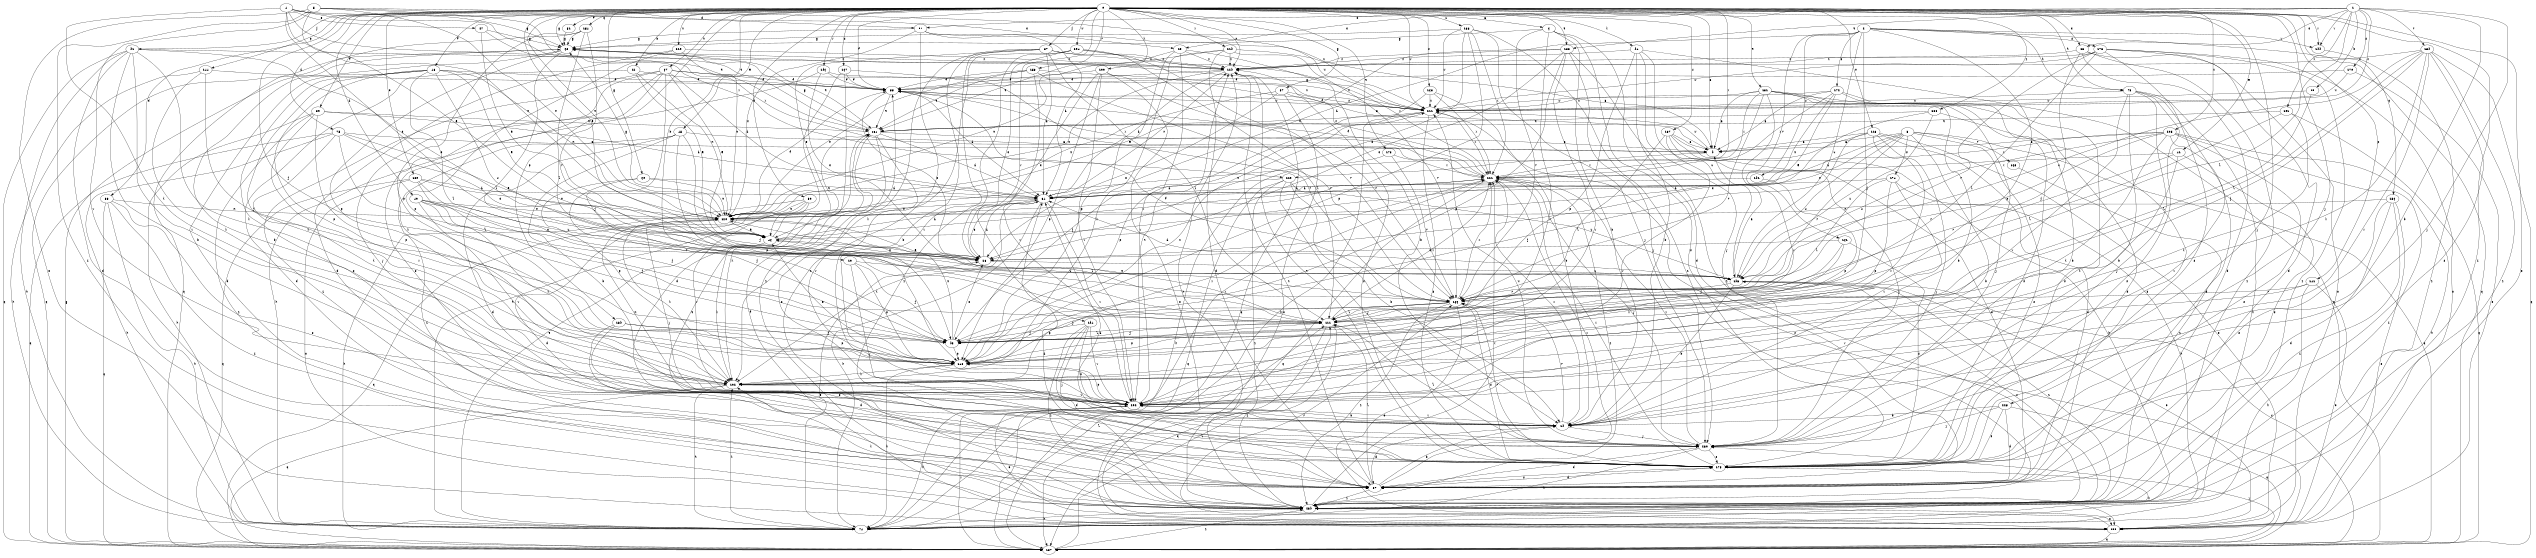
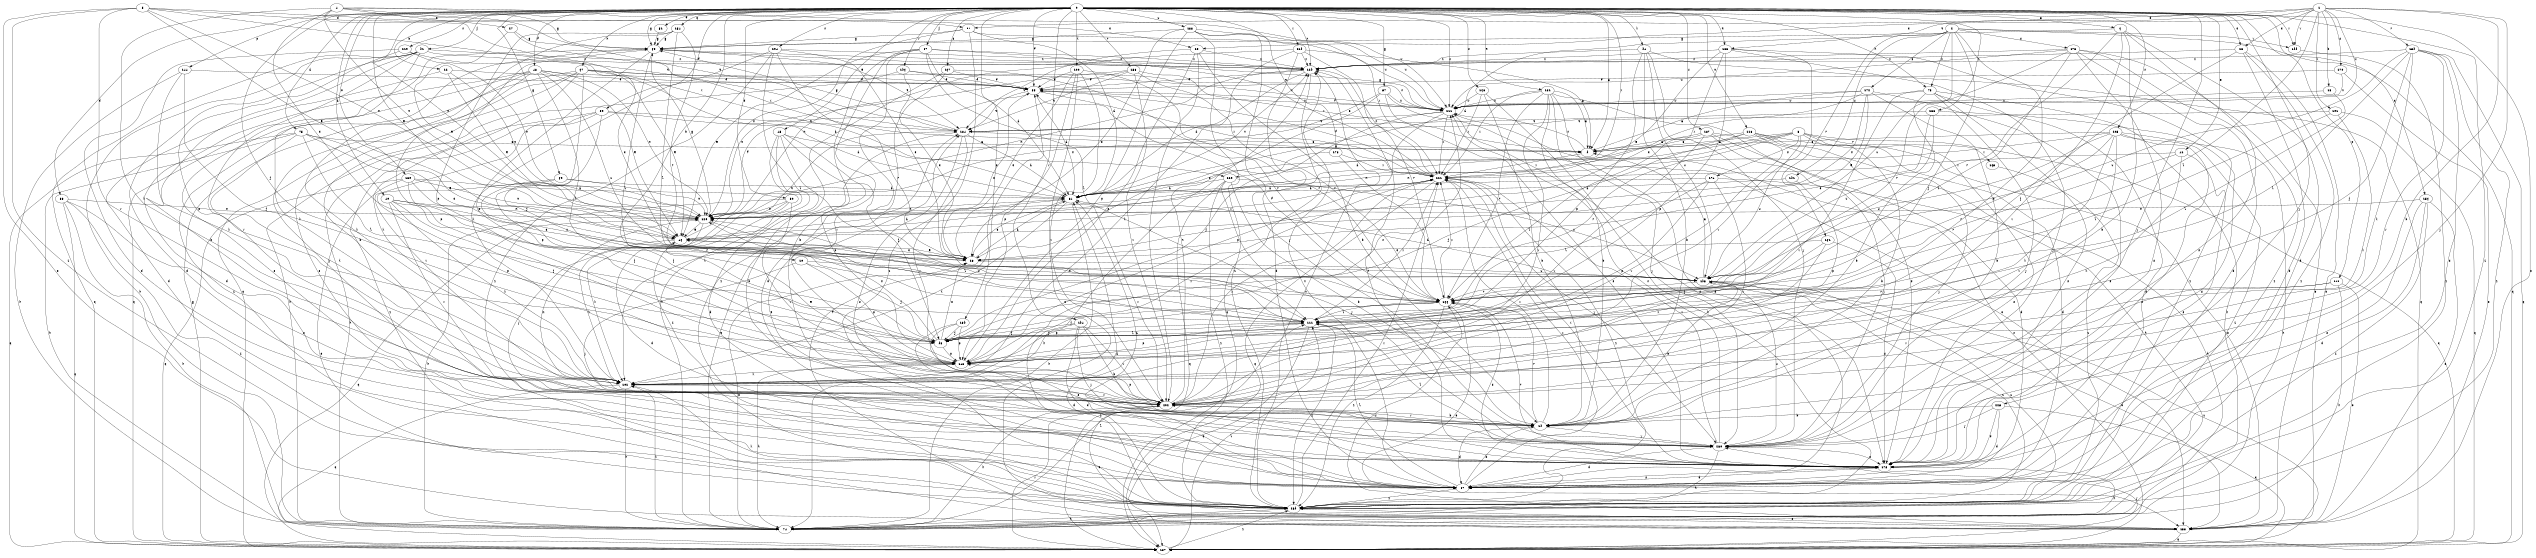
  strict digraph {
    fontname="DejaVu Sans Mono"
    node [fontname="DejaVu Sans Mono"]
    edge [fontname="DejaVu Sans Mono"]
    0
    6
    9
    10
    12
    23
    30
    33
    41
    45
    46
    48
    50
    51
    55
    57
    60
    65
    67
    73
    75
    n22 [label=40]
    87
    91
    93
    94
    100
    118
    120
    129
    130
    138
    139
    141
    144
    154
    156
    158
    167
    168
    178
    181
    183
    187
    188
    194
    196
    199
    204
    205
    210
    211
    219
    220
    225
    230
    238
    239
    19
    166
    175
    202
    37
    221
    148
    193
    74
    157
    102
    84
    28
    184
    111
    1
    13
    25
    34
    101
    159
    170
    2
    161
    172
    173
    191
    3
    165
    174
    4
    27
    5
    0 -> 6 [label=a]
    0 -> 9 [label=a]
    0 -> 10 [label=b]
    0 -> 12 [label=b]
    0 -> 23 [label=c]
    0 -> 30 [label=d]
    0 -> 33 [label=d]
    0 -> 41 [label=e]
    0 -> 45 [label=e]
    0 -> 46 [label=e]
    0 -> 48 [label=f]
    0 -> 50 [label=f]
    0 -> 51 [label=f]
    0 -> 55 [label=f]
    0 -> 57 [label=g]
    0 -> 60 [label=g]
    0 -> 65 [label=g]
    0 -> 67 [label=h]
    0 -> 73 [label=h]
    0 -> 75 [label=i]
    0 -> n22 [label=i]
    0 -> 87 [label=j]
    0 -> 91 [label=j]
    0 -> 93 [label=j]
    0 -> 94 [label=k]
    0 -> 100 [label=k]
    0 -> 118 [label=m]
    0 -> 120 [label=m]
    0 -> 129 [label=n]
    0 -> 130 [label=o]
    0 -> 138 [label=o]
    0 -> 139 [label=p]
    0 -> 141 [label=p]
    0 -> 144 [label=p]
    0 -> 154 [label=q]
    0 -> 156 [label=q]
    0 -> 158 [label=r]
    0 -> 167 [label=s]
    0 -> 168 [label=s]
    0 -> 178 [label=t]
    0 -> 181 [label=t]
    0 -> 183 [label=t]
    0 -> 187 [label=u]
    0 -> 188 [label=u]
    0 -> 194 [label=v]
    0 -> 196 [label=v]
    0 -> 199 [label=v]
    0 -> 204 [label=w]
    0 -> 205 [label=w]
    0 -> 210 [label=w]
    0 -> 211 [label=w]
    0 -> 219 [label=x]
    0 -> 220 [label=x]
    0 -> 225 [label=y]
    0 -> 230 [label=y]
    0 -> 238 [label=z]
    0 -> 239 [label=z]
    6 -> 65 [label=g]
    6 -> 19 [label=b]
    6 -> 166 [label=r]
    6 -> 175 [label=s]
    6 -> 202 [label=v]
    6 -> 37 [label=d]
    9 -> 211 [label=w]
    9 -> 221 [label=x]
    10 -> 93 [label=j]
    10 -> 230 [label=y]
    10 -> 148 [label=p]
    10 -> 193 [label=u]
    12 -> 46 [label=e]
    12 -> 55 [label=f]
    12 -> 120 [label=m]
    12 -> 37 [label=d]
    23 -> 93 [label=j]
    23 -> 129 [label=n]
    23 -> 138 [label=o]
    23 -> 239 [label=z]
    23 -> 37 [label=d]
    30 -> 120 [label=m]
    30 -> 230 [label=y]
    30 -> 202 [label=v]
    30 -> 37 [label=d]
    30 -> 74 [label=h]
    33 -> 120 [label=m]
    33 -> 239 [label=z]
    33 -> 175 [label=s]
    33 -> 74 [label=h]
    33 -> 157 [label=q]
    41 -> 166 [label=r]
    41 -> 175 [label=s]
    41 -> 221 [label=x]
    41 -> 102 [label=k]
    45 -> 9 [label=a]
    45 -> 93 [label=j]
    45 -> 239 [label=z]
    45 -> 19 [label=b]
    45 -> 37 [label=d]
    45 -> 148 [label=p]
    46 -> 221 [label=x]
    46 -> 102 [label=k]
    46 -> 84 [label=i]
    46 -> 28 [label=c]
    46 -> 184 [label=t]
    48 -> 46 [label=e]
    48 -> 55 [label=f]
    48 -> 120 [label=m]
    48 -> 175 [label=s]
    48 -> 37 [label=d]
    48 -> 148 [label=p]
    48 -> 193 [label=u]
    48 -> 102 [label=k]
    48 -> 111 [label=l]
    50 -> 239 [label=z]
    50 -> 202 [label=v]
    50 -> 148 [label=p]
    50 -> 74 [label=h]
    50 -> 84 [label=i]
    50 -> 184 [label=t]
    51 -> 65 [label=g]
    55 -> 211 [label=w]
    55 -> 221 [label=x]
    55 -> 84 [label=i]
    55 -> 28 [label=c]
    55 -> 184 [label=t]
    57 -> 120 [label=m]
    57 -> 138 [label=o]
    57 -> 211 [label=w]
    57 -> 175 [label=s]
    57 -> 28 [label=c]
    60 -> 93 [label=j]
    60 -> 120 [label=m]
    60 -> 148 [label=p]
    60 -> 84 [label=i]
    65 -> 129 [label=n]
    65 -> 19 [label=b]
    65 -> 148 [label=p]
    65 -> 157 [label=q]
    65 -> 184 [label=t]
    65 -> 111 [label=l]
    67 -> 46 [label=e]
    67 -> 55 [label=f]
    67 -> 93 [label=j]
    67 -> 211 [label=w]
    67 -> 230 [label=y]
    67 -> 239 [label=z]
    67 -> 175 [label=s]
    67 -> 102 [label=k]
    67 -> 84 [label=i]
    73 -> 211 [label=w]
    73 -> 230 [label=y]
    73 -> 19 [label=b]
    73 -> 175 [label=s]
    73 -> 202 [label=v]
    73 -> 37 [label=d]
    73 -> 74 [label=h]
    75 -> 9 [label=a]
    75 -> 46 [label=e]
    75 -> 74 [label=h]
    75 -> 157 [label=q]
    75 -> 102 [label=k]
    75 -> 28 [label=c]
    75 -> 111 [label=l]
    n22 -> 93 [label=j]
    n22 -> 120 [label=m]
    n22 -> 166 [label=r]
    n22 -> 202 [label=v]
    n22 -> 102 [label=k]
    n22 -> 28 [label=c]
    87 -> 46 [label=e]
    87 -> 129 [label=n]
    87 -> 239 [label=z]
    87 -> 19 [label=b]
    87 -> 202 [label=v]
    87 -> 221 [label=x]
    87 -> 84 [label=i]
    87 -> 111 [label=l]
    91 -> 129 [label=n]
    91 -> 19 [label=b]
    91 -> 202 [label=v]
    91 -> 37 [label=d]
    91 -> 74 [label=h]
    91 -> 157 [label=q]
    91 -> 102 [label=k]
    91 -> 28 [label=c]
    93 -> 120 [label=m]
    93 -> 148 [label=p]
    93 -> 28 [label=c]
    93 -> 111 [label=l]
    94 -> 129 [label=n]
    94 -> 230 [label=y]
    94 -> 19 [label=b]
    94 -> 148 [label=p]
    94 -> 193 [label=u]
    94 -> 157 [label=q]
    100 -> 55 [label=f]
    100 -> 138 [label=o]
    100 -> 166 [label=r]
    100 -> 202 [label=v]
    100 -> 148 [label=p]
    100 -> 28 [label=c]
    118 -> 9 [label=a]
    118 -> 93 [label=j]
    118 -> 120 [label=m]
    118 -> 138 [label=o]
    118 -> 230 [label=y]
    118 -> 202 [label=v]
    118 -> 37 [label=d]
    120 -> 46 [label=e]
    120 -> 55 [label=f]
    120 -> 65 [label=g]
    120 -> 157 [label=q]
    120 -> 102 [label=k]
    120 -> 111 [label=l]
    129 -> 55 [label=f]
    129 -> 120 [label=m]
    129 -> 157 [label=q]
    129 -> 84 [label=i]
    130 -> 93 [label=j]
    130 -> 120 [label=m]
    130 -> 138 [label=o]
    130 -> 193 [label=u]
    130 -> 157 [label=q]
    130 -> 84 [label=i]
    138 -> 55 [label=f]
    138 -> 166 [label=r]
    138 -> 157 [label=q]
    139 -> 93 [label=j]
    139 -> 175 [label=s]
    139 -> 37 [label=d]
    139 -> 148 [label=p]
    141 -> 138 [label=o]
    141 -> 166 [label=r]
    141 -> 202 [label=v]
    141 -> 74 [label=h]
    144 -> 55 [label=f]
    144 -> 93 [label=j]
    144 -> 74 [label=h]
    144 -> 102 [label=k]
    154 -> 65 [label=g]
    154 -> 166 [label=r]
    154 -> 148 [label=p]
    154 -> 157 [label=q]
    154 -> 111 [label=l]
    156 -> 120 [label=m]
    156 -> 138 [label=o]
    156 -> 239 [label=z]
    156 -> 175 [label=s]
    156 -> 37 [label=d]
    158 -> 9 [label=a]
    158 -> 55 [label=f]
    158 -> 120 [label=m]
    158 -> 166 [label=r]
    158 -> 202 [label=v]
    158 -> 184 [label=t]
    167 -> 55 [label=f]
    167 -> 166 [label=r]
    167 -> 37 [label=d]
    167 -> 74 [label=h]
    168 -> 211 [label=w]
    168 -> 19 [label=b]
    168 -> 221 [label=x]
    168 -> 74 [label=h]
    178 -> 166 [label=r]
    178 -> 221 [label=x]
    178 -> 74 [label=h]
    181 -> 9 [label=a]
    181 -> 211 [label=w]
    181 -> 230 [label=y]
    181 -> 19 [label=b]
    181 -> 166 [label=r]
    181 -> 175 [label=s]
    181 -> 202 [label=v]
    181 -> 37 [label=d]
    181 -> 221 [label=x]
    183 -> 46 [label=e]
    183 -> 129 [label=n]
    183 -> 230 [label=y]
    183 -> 239 [label=z]
    183 -> 202 [label=v]
    183 -> 148 [label=p]
    183 -> 28 [label=c]
    187 -> 9 [label=a]
    187 -> 230 [label=y]
    187 -> 202 [label=v]
    187 -> 37 [label=d]
    187 -> 74 [label=h]
    187 -> 111 [label=l]
    188 -> 65 [label=g]
    188 -> 211 [label=w]
    188 -> 230 [label=y]
    188 -> 239 [label=z]
    188 -> 221 [label=x]
    188 -> 148 [label=p]
    188 -> 28 [label=c]
    194 -> 93 [label=j]
    194 -> 230 [label=y]
    194 -> 239 [label=z]
    194 -> 19 [label=b]
    194 -> 202 [label=v]
    194 -> 37 [label=d]
    196 -> 55 [label=f]
    196 -> 211 [label=w]
    196 -> 74 [label=h]
    196 -> 28 [label=c]
    199 -> 239 [label=z]
    204 -> 129 [label=n]
    204 -> 239 [label=z]
    204 -> 166 [label=r]
    204 -> 102 [label=k]
    204 -> 28 [label=c]
    204 -> 111 [label=l]
    205 -> 9 [label=a]
    205 -> 239 [label=z]
    205 -> 166 [label=r]
    205 -> 175 [label=s]
    205 -> 202 [label=v]
    205 -> 221 [label=x]
    205 -> 193 [label=u]
    205 -> 74 [label=h]
    205 -> 102 [label=k]
    210 -> 120 [label=m]
    210 -> 129 [label=n]
    210 -> 37 [label=d]
    210 -> 148 [label=p]
    211 -> 55 [label=f]
    211 -> 65 [label=g]
    211 -> 93 [label=j]
    211 -> 175 [label=s]
    211 -> 221 [label=x]
    211 -> 148 [label=p]
    211 -> 184 [label=t]
    219 -> 9 [label=a]
    219 -> 120 [label=m]
    219 -> 129 [label=n]
    219 -> 166 [label=r]
    219 -> 37 [label=d]
    219 -> 102 [label=k]
    220 -> 230 [label=y]
    220 -> 239 [label=z]
    220 -> 19 [label=b]
    220 -> 193 [label=u]
    220 -> 157 [label=q]
    220 -> 84 [label=i]
    225 -> 230 [label=y]
    225 -> 19 [label=b]
    225 -> 175 [label=s]
    225 -> 37 [label=d]
    225 -> 157 [label=q]
    230 -> 211 [label=w]
    230 -> 175 [label=s]
    230 -> 37 [label=d]
    230 -> 221 [label=x]
+   230 -> 193 [label=u]
    230 -> 74 [label=h]
    230 -> 111 [label=l]
    238 -> 175 [label=s]
    238 -> 193 [label=u]
    238 -> 28 [label=c]
    238 -> 184 [label=t]
    239 -> 129 [label=n]
    239 -> 138 [label=o]
    239 -> 221 [label=x]
    239 -> 193 [label=u]
    239 -> 74 [label=h]
    239 -> 102 [label=k]
    239 -> 84 [label=i]
    19 -> 230 [label=y]
    19 -> 166 [label=r]
    19 -> 202 [label=v]
    19 -> 37 [label=d]
    19 -> 221 [label=x]
    166 -> 55 [label=f]
    166 -> 93 [label=j]
    166 -> 138 [label=o]
    166 -> 239 [label=z]
    166 -> 175 [label=s]
    166 -> 221 [label=x]
    166 -> 148 [label=p]
    166 -> 111 [label=l]
    175 -> 129 [label=n]
    175 -> 166 [label=r]
    175 -> 37 [label=d]
    175 -> 221 [label=x]
    175 -> 74 [label=h]
    175 -> 84 [label=i]
    202 -> 120 [label=m]
    202 -> 129 [label=n]
    202 -> 138 [label=o]
    202 -> 19 [label=b]
    202 -> 221 [label=x]
    202 -> 148 [label=p]
    202 -> 74 [label=h]
    37 -> 129 [label=n]
    37 -> 239 [label=z]
    37 -> 19 [label=b]
    37 -> 175 [label=s]
    37 -> 221 [label=x]
    37 -> 184 [label=t]
    37 -> 111 [label=l]
    221 -> 55 [label=f]
    221 -> 129 [label=n]
    221 -> 230 [label=y]
    221 -> 239 [label=z]
    221 -> 157 [label=q]
    221 -> 84 [label=i]
    148 -> 46 [label=e]
    148 -> 211 [label=w]
    148 -> 74 [label=h]
    148 -> 102 [label=k]
    193 -> 9 [label=a]
    193 -> 138 [label=o]
    193 -> 239 [label=z]
    193 -> 19 [label=b]
    193 -> 166 [label=r]
    193 -> 84 [label=i]
    74 -> 102 [label=k]
    74 -> 28 [label=c]
    74 -> 184 [label=t]
    74 -> 111 [label=l]
    157 -> 65 [label=g]
    157 -> 211 [label=w]
    157 -> 230 [label=y]
    157 -> 239 [label=z]
    157 -> 202 [label=v]
    157 -> 193 [label=u]
    157 -> 111 [label=l]
    102 -> 202 [label=v]
    102 -> 221 [label=x]
    102 -> 74 [label=h]
    102 -> 157 [label=q]
    84 -> 120 [label=m]
    84 -> 129 [label=n]
    84 -> 202 [label=v]
    84 -> 74 [label=h]
    84 -> 102 [label=k]
    84 -> 28 [label=c]
    28 -> 46 [label=e]
    28 -> 193 [label=u]
    28 -> 84 [label=i]
    184 -> 9 [label=a]
    184 -> 65 [label=g]
    184 -> 175 [label=s]
    184 -> 202 [label=v]
    184 -> 102 [label=k]
    184 -> 84 [label=i]
    111 -> 93 [label=j]
    111 -> 120 [label=m]
    111 -> 239 [label=z]
    111 -> 221 [label=x]
    111 -> 148 [label=p]
    111 -> 157 [label=q]
    1 -> 23 [label=c]
    1 -> 183 [label=t]
    1 -> 199 [label=v]
    1 -> 211 [label=w]
    1 -> 230 [label=y]
    1 -> 19 [label=b]
    1 -> 111 [label=l]
    1 -> 13 [label=b]
    1 -> 25 [label=c]
    1 -> 34 [label=d]
    1 -> 101 [label=k]
    1 -> 159 [label=r]
    1 -> 170 [label=s]
    13 -> 211 [label=w]
    13 -> 111 [label=l]
    25 -> 129 [label=n]
    25 -> 19 [label=b]
    25 -> 202 [label=v]
    25 -> 148 [label=p]
    25 -> 184 [label=t]
    34 -> 65 [label=g]
    34 -> 120 [label=m]
    34 -> 211 [label=w]
    34 -> 239 [label=z]
    34 -> 84 [label=i]
    101 -> 157 [label=q]
    101 -> 102 [label=k]
    101 -> 184 [label=t]
    101 -> 111 [label=l]
    159 -> 93 [label=j]
    159 -> 129 [label=n]
    159 -> 239 [label=z]
    159 -> 175 [label=s]
    159 -> 202 [label=v]
    159 -> 193 [label=u]
    159 -> 157 [label=q]
    159 -> 102 [label=k]
    159 -> 111 [label=l]
    170 -> 55 [label=f]
    170 -> 138 [label=o]
    170 -> 211 [label=w]
    2 -> 73 [label=h]
    2 -> 93 [label=j]
    2 -> 199 [label=v]
    2 -> 148 [label=p]
    2 -> 193 [label=u]
    2 -> 157 [label=q]
    2 -> 84 [label=i]
    2 -> 161 [label=r]
    2 -> 172 [label=s]
    2 -> 173 [label=s]
    2 -> 191 [label=u]
    161 -> 93 [label=j]
    161 -> 175 [label=s]
    161 -> 102 [label=k]
    161 -> 28 [label=c]
    172 -> 9 [label=a]
    172 -> 46 [label=e]
    172 -> 120 [label=m]
    172 -> 211 [label=w]
    172 -> 19 [label=b]
    172 -> 175 [label=s]
    172 -> 221 [label=x]
    173 -> 129 [label=n]
    173 -> 138 [label=o]
    173 -> 211 [label=w]
    173 -> 239 [label=z]
    173 -> 166 [label=r]
    173 -> 175 [label=s]
    173 -> 37 [label=d]
    173 -> 111 [label=l]
    191 -> 148 [label=p]
    191 -> 84 [label=i]
    3 -> 9 [label=a]
    3 -> 120 [label=m]
    3 -> 19 [label=b]
    3 -> 166 [label=r]
    3 -> 175 [label=s]
    3 -> 193 [label=u]
    3 -> 157 [label=q]
    3 -> 84 [label=i]
    3 -> 165 [label=r]
    3 -> 174 [label=s]
    165 -> 239 [label=z]
    174 -> 202 [label=v]
    174 -> 148 [label=p]
    174 -> 74 [label=h]
    174 -> 84 [label=i]
    174 -> 111 [label=l]
    4 -> 65 [label=g]
    4 -> 120 [label=m]
    4 -> 220 [label=x]
    4 -> 102 [label=k]
    4 -> 28 [label=c]
    4 -> 184 [label=t]
    4 -> 25 [label=c]
    4 -> 27 [label=c]
    27 -> 46 [label=e]
    27 -> 65 [label=g]
    27 -> 221 [label=x]
    5 -> 46 [label=e]
    5 -> 120 [label=m]
    5 -> 138 [label=o]
    5 -> 211 [label=w]
    5 -> 239 [label=z]
    5 -> 202 [label=v]
    5 -> 184 [label=t]
    5 -> 34 [label=d]
  }
